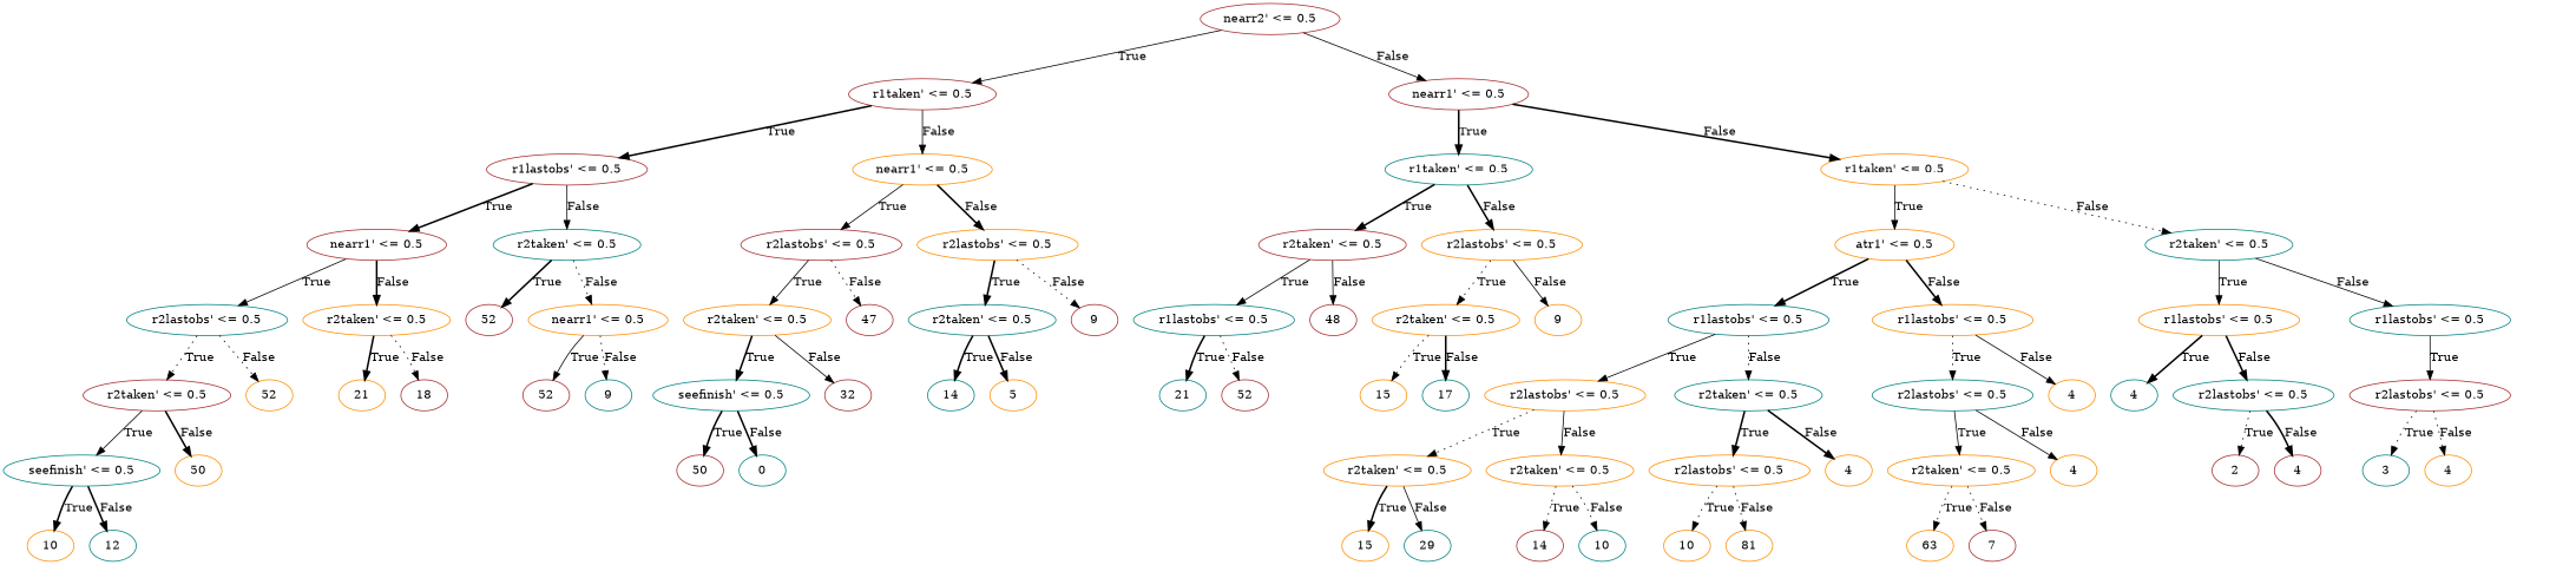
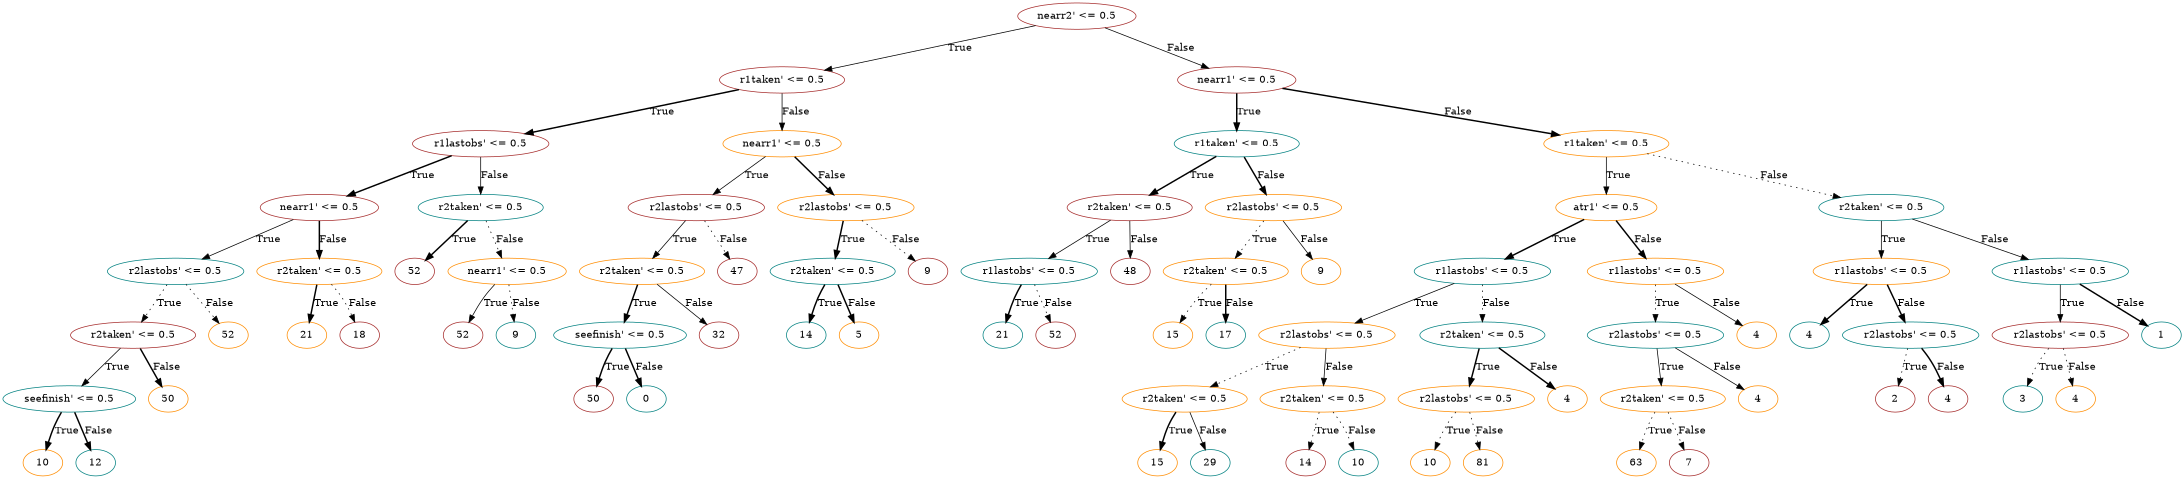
  digraph {
    node [color=darkorange]
    edge [style=bold]
    n1 [color=brown label="nearr2' <= 0.5"]
    n2 [color=brown label="r1taken' <= 0.5"]
    n3 [color=brown label="nearr1' <= 0.5"]
    n4 [color=brown label="r1lastobs' <= 0.5"]
    n5 [label="nearr1' <= 0.5"]
    n6 [color=teal label="r1taken' <= 0.5"]
    n7 [label="r1taken' <= 0.5"]
    n8 [color=brown label="nearr1' <= 0.5"]
    n9 [color=teal label="r2taken' <= 0.5"]
    n10 [color=brown label="r2lastobs' <= 0.5"]
    n11 [label="r2lastobs' <= 0.5"]
    n12 [color=teal label="r2lastobs' <= 0.5"]
    n13 [label="r2taken' <= 0.5"]
    n14 [color=brown label=52]
    n15 [label="nearr1' <= 0.5"]
    n16 [color=brown label="r2taken' <= 0.5"]
    n17 [label=52]
    n18 [label=21]
    n19 [color=brown label=18]
    n20 [color=teal label="seefinish' <= 0.5"]
    n21 [label=50]
    n22 [label=10]
    n23 [color=teal label=12]
    n24 [color=brown label=52]
    n25 [color=teal label=9]
    n26 [label="r2taken' <= 0.5"]
    n27 [color=brown label=47]
    n28 [color=teal label="r2taken' <= 0.5"]
    n29 [color=brown label=9]
    n30 [color=teal label="seefinish' <= 0.5"]
    n31 [color=brown label=32]
    n32 [color=brown label=50]
    n33 [color=teal label=0]
    n34 [color=teal label=14]
    n35 [label=5]
    n36 [color=brown label="r2taken' <= 0.5"]
    n37 [label="r2lastobs' <= 0.5"]
    n38 [label="atr1' <= 0.5"]
    n39 [color=teal label="r2taken' <= 0.5"]
    n40 [color=teal label="r1lastobs' <= 0.5"]
    n41 [color=brown label=48]
    n42 [label="r2taken' <= 0.5"]
    n43 [label=9]
    n44 [color=teal label=21]
    n45 [color=brown label=52]
    n46 [label=15]
    n47 [color=teal label=17]
    n48 [color=teal label="r1lastobs' <= 0.5"]
    n49 [label="r1lastobs' <= 0.5"]
    n50 [label="r1lastobs' <= 0.5"]
    n51 [color=teal label="r1lastobs' <= 0.5"]
    n52 [label="r2lastobs' <= 0.5"]
    n53 [color=teal label="r2taken' <= 0.5"]
    n54 [color=teal label="r2lastobs' <= 0.5"]
    n55 [label=4]
    n56 [label="r2taken' <= 0.5"]
    n57 [label="r2taken' <= 0.5"]
    n58 [label="r2lastobs' <= 0.5"]
    n59 [label=4]
    n60 [label=15]
    n61 [color=teal label=29]
    n62 [color=brown label=14]
    n63 [color=teal label=10]
    n64 [label=10]
    n65 [label=81]
    n66 [label="r2taken' <= 0.5"]
    n67 [label=4]
    n68 [label=63]
    n69 [color=brown label=7]
    n70 [color=teal label=4]
    n71 [color=teal label="r2lastobs' <= 0.5"]
    n72 [color=brown label="r2lastobs' <= 0.5"]
+   n73 [color=teal label=1]
    n74 [color=brown label=2]
    n75 [color=brown label=4]
    n76 [color=teal label=3]
    n77 [label=4]
    n1 -> n2 [label=True style=solid]
    n1 -> n3 [label=False style=solid]
    n2 -> n4 [label=True]
    n2 -> n5 [label=False style=solid]
    n3 -> n6 [label=True]
    n3 -> n7 [label=False]
    n4 -> n8 [label=True]
    n4 -> n9 [label=False style=solid]
    n5 -> n10 [label=True style=solid]
    n5 -> n11 [label=False]
    n6 -> n36 [label=True]
    n6 -> n37 [label=False]
    n7 -> n38 [label=True style=solid]
    n7 -> n39 [label=False style=dotted]
    n8 -> n12 [label=True style=solid]
    n8 -> n13 [label=False]
    n9 -> n14 [label=True]
    n9 -> n15 [label=False style=dotted]
    n10 -> n26 [label=True style=solid]
    n10 -> n27 [label=False style=dotted]
    n11 -> n28 [label=True]
    n11 -> n29 [label=False style=dotted]
    n12 -> n16 [label=True style=dotted]
    n12 -> n17 [label=False style=dotted]
    n13 -> n18 [label=True]
    n13 -> n19 [label=False style=dotted]
    n15 -> n24 [label=True style=solid]
    n15 -> n25 [label=False style=dotted]
    n16 -> n20 [label=True style=solid]
    n16 -> n21 [label=False]
    n20 -> n22 [label=True]
    n20 -> n23 [label=False]
    n26 -> n30 [label=True]
    n26 -> n31 [label=False style=solid]
    n28 -> n34 [label=True]
    n28 -> n35 [label=False]
    n30 -> n32 [label=True]
    n30 -> n33 [label=False]
    n36 -> n40 [label=True style=solid]
    n36 -> n41 [label=False style=solid]
    n37 -> n42 [label=True style=dotted]
    n37 -> n43 [label=False style=solid]
    n38 -> n48 [label=True]
    n38 -> n49 [label=False]
    n39 -> n50 [label=True style=solid]
    n39 -> n51 [label=False style=solid]
    n40 -> n44 [label=True]
    n40 -> n45 [label=False style=dotted]
    n42 -> n46 [label=True style=dotted]
    n42 -> n47 [label=False]
    n48 -> n52 [label=True style=solid]
    n48 -> n53 [label=False style=dotted]
    n49 -> n54 [label=True style=dotted]
    n49 -> n55 [label=False style=solid]
    n50 -> n70 [label=True]
    n50 -> n71 [label=False]
    n51 -> n72 [label=True style=solid]
+   n51 -> n73 [label=False]
    n52 -> n56 [label=True style=dotted]
    n52 -> n57 [label=False style=solid]
    n53 -> n58 [label=True]
    n53 -> n59 [label=False]
    n54 -> n66 [label=True style=solid]
    n54 -> n67 [label=False style=solid]
    n56 -> n60 [label=True]
    n56 -> n61 [label=False style=solid]
    n57 -> n62 [label=True style=dotted]
    n57 -> n63 [label=False style=dotted]
    n58 -> n64 [label=True style=dotted]
    n58 -> n65 [label=False style=dotted]
    n66 -> n68 [label=True style=dotted]
    n66 -> n69 [label=False style=dotted]
    n71 -> n74 [label=True style=dotted]
    n71 -> n75 [label=False]
    n72 -> n76 [label=True style=dotted]
    n72 -> n77 [label=False style=dotted]
  }
